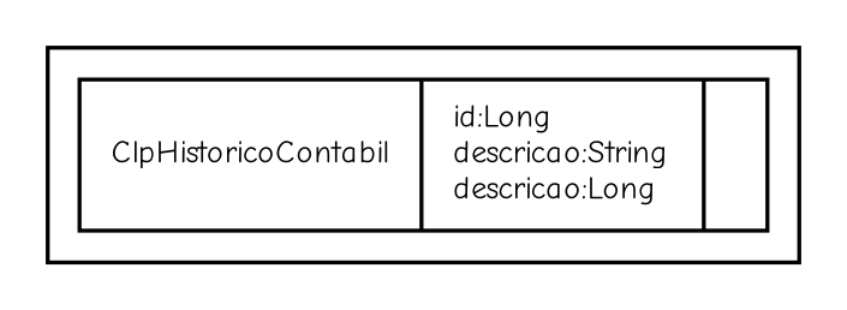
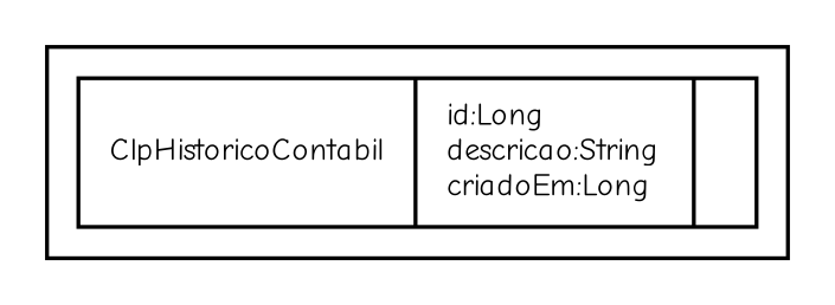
  digraph {
    fontname="Comic Neue"
    fontsize=8
    rankdir=LR
-   n1 [fontname="Comic Neue" fontsize=8 label="{ClpHistoricoContabil|id:Long\ldescricao:String\ldescricao:Long\l|\l}" shape=record]
+   n1 [fontname="Comic Neue" fontsize=8 label="{ClpHistoricoContabil|id:Long\ldescricao:String\lcriadoEm:Long\l|\l}" shape=record]
    subgraph cluster_1 {
      n1
    }
  }
